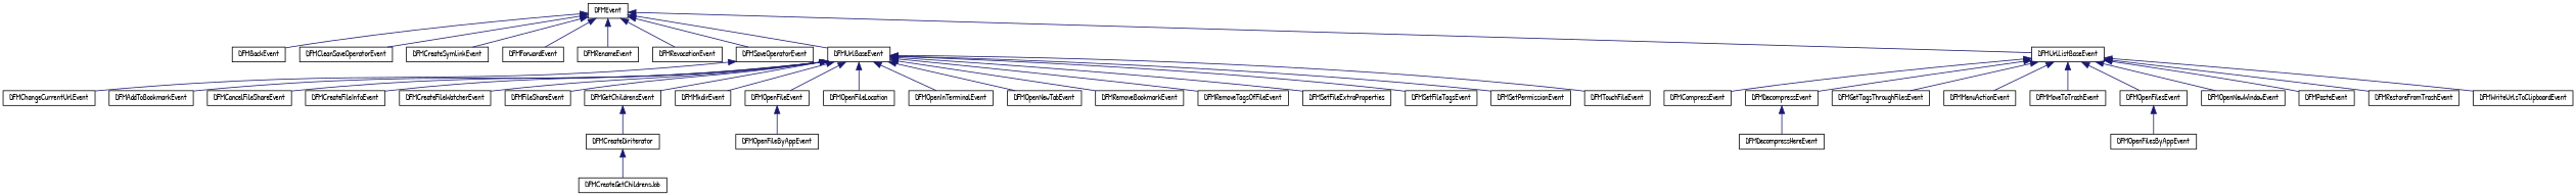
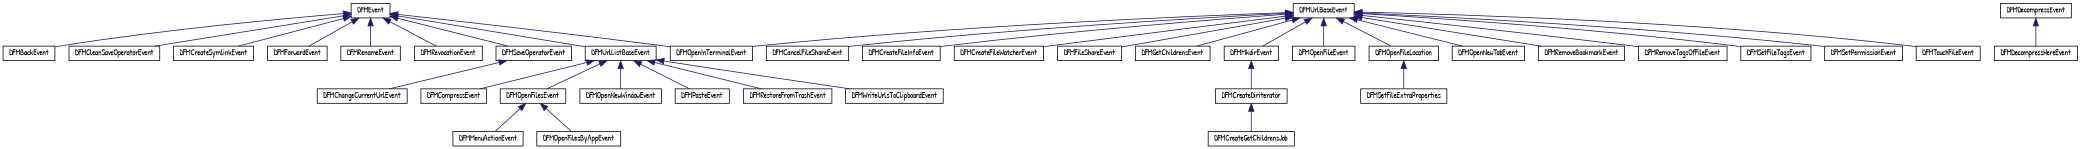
  digraph {
    fontname="Patrick Hand"
    rankdir=TB
    node [color=black fillcolor=white fontname="Patrick Hand" fontsize=10 shape=record style=filled]
    edge [color=midnightblue dir=back fontname="Patrick Hand" fontsize=10 labelfontname=Helvetica labelfontsize=10 style=solid]
    n1 [height=0.2 label=DFMEvent width=0.4]
    n2 [height=0.2 label=DFMBackEvent width=0.4]
    n3 [height=0.2 label=DFMCleanSaveOperatorEvent width=0.4]
    n4 [height=0.2 label=DFMCreateSymlinkEvent width=0.4]
    n5 [height=0.2 label=DFMForwardEvent width=0.4]
    n6 [height=0.2 label=DFMRenameEvent width=0.4]
    n7 [height=0.2 label=DFMRevocationEvent width=0.4]
    n8 [height=0.2 label=DFMSaveOperatorEvent width=0.4]
    n9 [height=0.2 label=DFMUrlBaseEvent width=0.4]
    n10 [height=0.2 label=DFMUrlListBaseEvent width=0.4]
    n11 [height=0.2 label=DFMChangeCurrentUrlEvent width=0.4]
-   n12 [height=0.2 label=DFMAddToBookmarkEvent width=0.4]
    n13 [height=0.2 label=DFMCancelFileShareEvent width=0.4]
    n14 [height=0.2 label=DFMCreateFileInfoEvent width=0.4]
    n15 [height=0.2 label=DFMCreateFileWatcherEvent width=0.4]
    n16 [height=0.2 label=DFMFileShareEvent width=0.4]
    n17 [height=0.2 label=DFMGetChildrensEvent width=0.4]
    n18 [height=0.2 label=DFMMkdirEvent width=0.4]
    n19 [height=0.2 label=DFMOpenFileEvent width=0.4]
    n20 [height=0.2 label=DFMOpenFileLocation width=0.4]
    n21 [height=0.2 label=DFMOpenInTerminalEvent width=0.4]
    n22 [height=0.2 label=DFMOpenNewTabEvent width=0.4]
    n23 [height=0.2 label=DFMRemoveBookmarkEvent width=0.4]
    n24 [height=0.2 label=DFMRemoveTagsOfFileEvent width=0.4]
    n25 [height=0.2 label=DFMSetFileExtraProperties width=0.4]
    n26 [height=0.2 label=DFMSetFileTagsEvent width=0.4]
    n27 [height=0.2 label=DFMSetPermissionEvent width=0.4]
    n28 [height=0.2 label=DFMTouchFileEvent width=0.4]
    n29 [height=0.2 label=DFMCompressEvent width=0.4]
    n30 [height=0.2 label=DFMDecompressEvent width=0.4]
-   n31 [height=0.2 label=DFMGetTagsThroughFilesEvent width=0.4]
    n32 [height=0.2 label=DFMMenuActionEvent width=0.4]
-   n33 [height=0.2 label=DFMMoveToTrashEvent width=0.4]
    n34 [height=0.2 label=DFMOpenFilesEvent width=0.4]
    n35 [height=0.2 label=DFMOpenNewWindowEvent width=0.4]
    n36 [height=0.2 label=DFMPasteEvent width=0.4]
    n37 [height=0.2 label=DFMRestoreFromTrashEvent width=0.4]
    n38 [height=0.2 label=DFMWriteUrlsToClipboardEvent width=0.4]
    n39 [height=0.2 label=DFMCreateDiriterator width=0.4]
-   n40 [height=0.2 label=DFMOpenFileByAppEvent width=0.4]
    n41 [height=0.2 label=DFMCreateGetChildrensJob width=0.4]
    n42 [height=0.2 label=DFMDecompressHereEvent width=0.4]
    n43 [height=0.2 label=DFMOpenFilesByAppEvent width=0.4]
    n1 -> n2
    n1 -> n3
    n1 -> n4
    n1 -> n5
    n1 -> n6
    n1 -> n7
    n1 -> n8
-   n1 -> n9
+   n1 -> n21
    n1 -> n10
    n8 -> n11
-   n9 -> n12
    n9 -> n13
    n9 -> n14
    n9 -> n15
    n9 -> n16
    n9 -> n17
    n9 -> n18
    n9 -> n19
    n9 -> n20
    n9 -> n21
    n9 -> n22
    n9 -> n23
    n9 -> n24
-   n9 -> n25
+   n20 -> n25
    n9 -> n26
    n9 -> n27
    n9 -> n28
    n10 -> n29
-   n10 -> n30
-   n10 -> n31
-   n10 -> n32
-   n10 -> n33
+   n34 -> n32
    n10 -> n34
    n10 -> n35
    n10 -> n36
    n10 -> n37
    n10 -> n38
-   n17 -> n39
-   n19 -> n40
+   n18 -> n39
    n30 -> n42
    n34 -> n43
    n39 -> n41
  }
